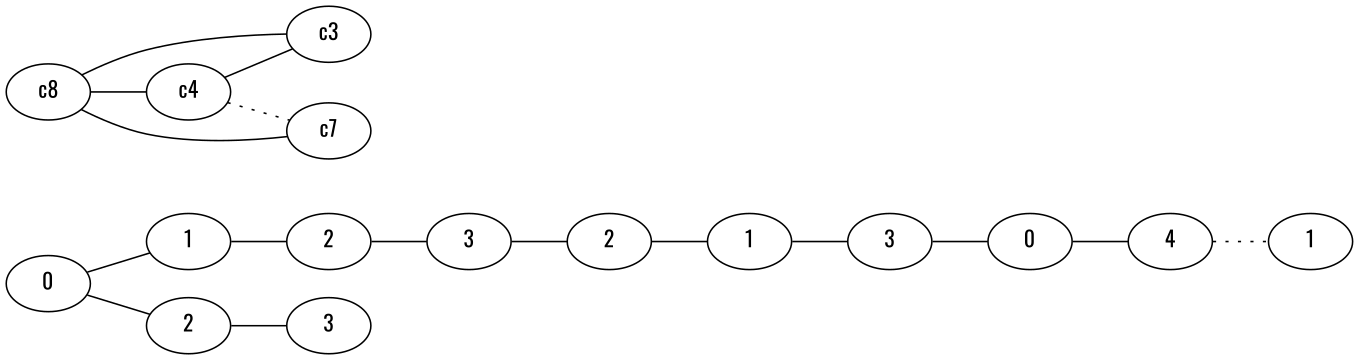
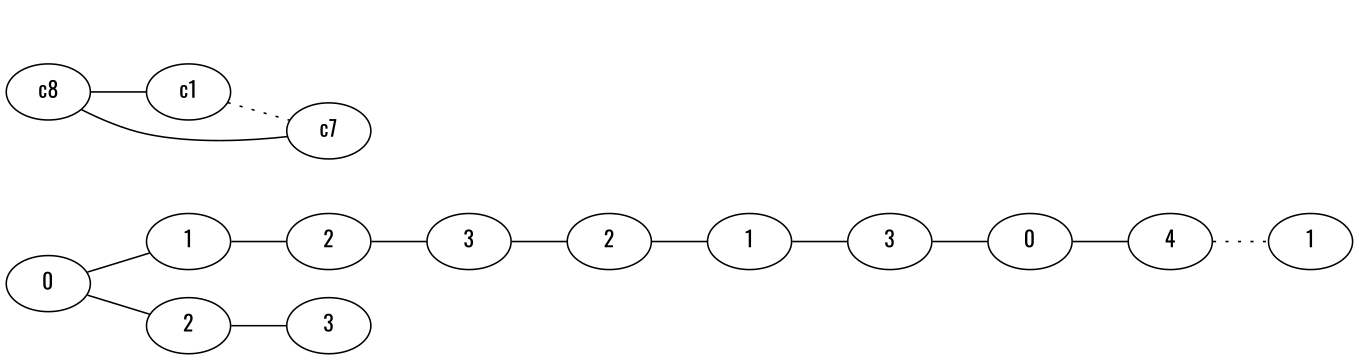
  graph {
    fontname=Oswald
    rankdir=LR
    node [fontname=Oswald]
    edge [fontname=Oswald]
    n1 [label=0]
    n2 [label=1]
    n3 [label=2]
    n4 [label=2]
    n5 [label=3]
    n6 [label=3]
    n7 [label=2]
    n8 [label=1]
    n9 [label=3]
    n10 [label=0]
    n11 [label=4]
    n12 [label=1]
    n13 [label=c8]
-   c1 [label=c4]
-   c3
+   c1
    n16 [label=c7]
    n1 -- n2
    n1 -- n3
    n2 -- n4
    n3 -- n5
    n4 -- n6
    n6 -- n7
    n7 -- n8
    n8 -- n9
    n9 -- n10
    n10 -- n11
    n11 -- n12 [style=dotted]
    n13 -- c1
-   n13 -- c3
    n13 -- n16
-   c1 -- c3
    c1 -- n16 [style=dotted]
  }
